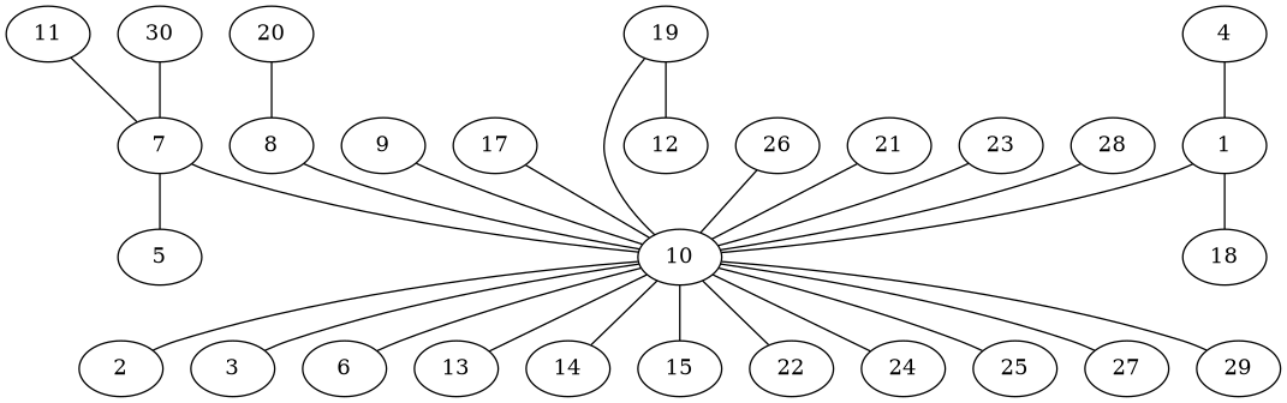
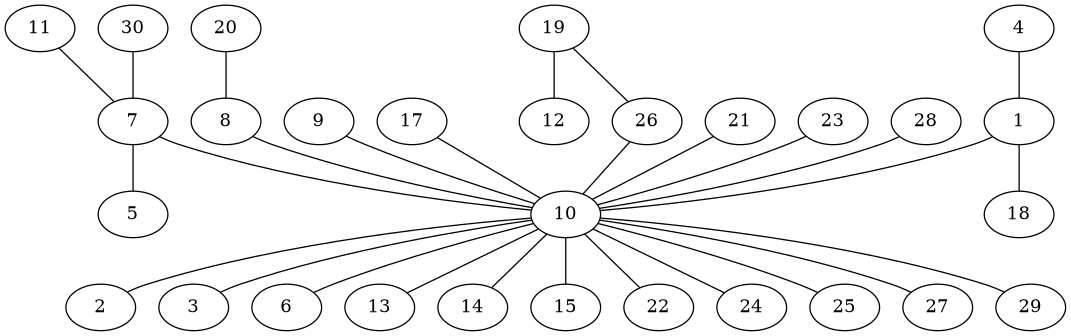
  graph {
    1
    10
    18
    2
    3
    6
    13
    14
    15
    22
    24
    25
    27
    29
    7
    5
    8
    9
    17
    19
    12
    21
    23
    26
    28
    4
    11
    30
    20
    1 -- 10
    1 -- 18
    10 -- 2
    10 -- 3
    10 -- 6
    10 -- 13
    10 -- 14
    10 -- 15
    10 -- 22
    10 -- 24
    10 -- 25
    10 -- 27
    10 -- 29
    7 -- 10
    7 -- 5
    8 -- 10
    9 -- 10
    17 -- 10
-   19 -- 10
+   19 -- 26
    19 -- 12
    21 -- 10
    23 -- 10
    26 -- 10
    28 -- 10
    4 -- 1
    11 -- 7
    30 -- 7
    20 -- 8
  }
